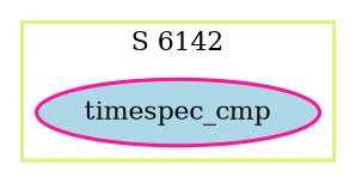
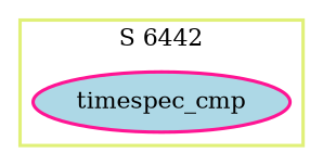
  digraph {
    rankdir=LR
    n1 [color=deeppink label=timespec_cmp shape=ellipse style="bold,filled" fillcolor=lightblue]
    subgraph cluster_1 {
      color="#E0F078"
-     label="S 6142"
+     label="S 6442"
      style=bold
      n1
    }
  }
